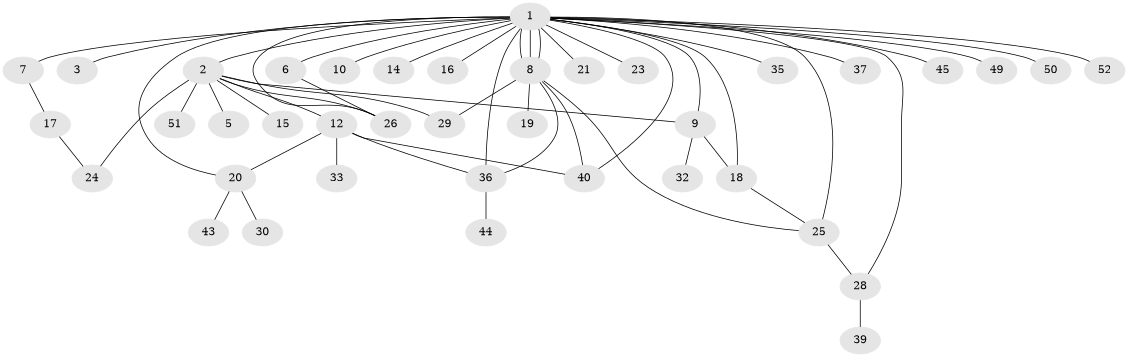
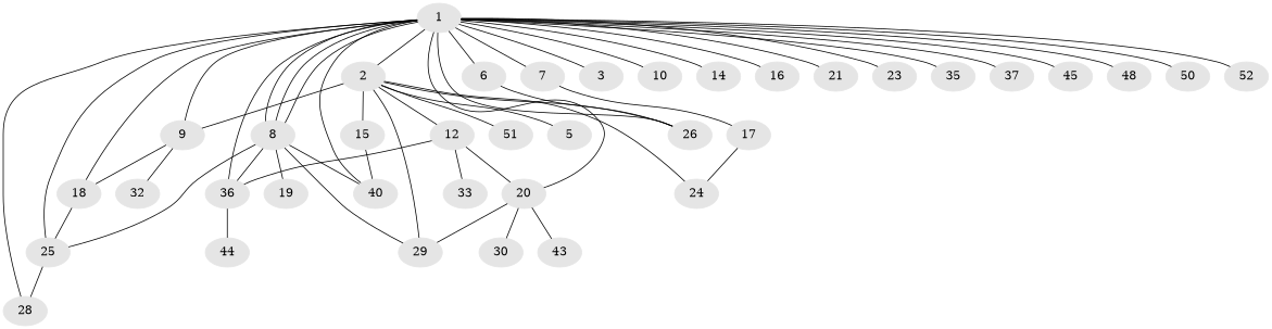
  graph {
    node [color=gray90 style=filled]
    1 [super="+4"]
    2 [super="+53"]
    3
    6
    7 [super="+13"]
    8 [super="+41"]
    9 [super="+14"]
    10
    n9 [label=14]
    16
    18 [super="+22"]
    20 [super="+27"]
    21
    23
    25 [super="+49"]
    26 [super="+47"]
    28
    35
    36 [super="+42"]
    37
    40 [super="+46"]
    45
-   48 [label=49]
+   48
    50
    52
    5
    12 [super="+31"]
    15
    24
    29
    51
    17 [super="+34"]
    19
    32
    30
    43
-   39
    44
    33
    1 -- 2 [weight=3]
    1 -- 3
    1 -- 6 [weight=2]
    1 -- 7
    1 -- 8
    1 -- 8
    1 -- 8
    1 -- 9
    1 -- 10
    1 -- n9
    1 -- 16
    1 -- 18 [weight=2]
    1 -- 20
    1 -- 21
    1 -- 23
    1 -- 25 [weight=2]
    1 -- 26
    1 -- 28
    1 -- 35
    1 -- 36
    1 -- 37
    1 -- 40
    1 -- 45
    1 -- 48
    1 -- 50
    1 -- 52
    2 -- 9 [weight=2]
    2 -- 26
    2 -- 5
    2 -- 12
    2 -- 15
    2 -- 24
    2 -- 29
    2 -- 51
    6 -- 26
    7 -- 17
    8 -- 25
    8 -- 36
    8 -- 40
    8 -- 29
    8 -- 19
    9 -- 18
    9 -- 32
    18 -- 25
+   20 -- 29
    20 -- 30
    20 -- 43
    25 -- 28
-   28 -- 39
    36 -- 44
    12 -- 20
    12 -- 36
-   12 -- 40
+   15 -- 40
    12 -- 33
    17 -- 24
  }
